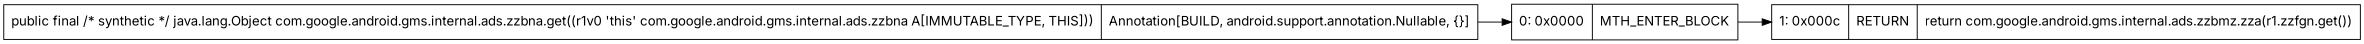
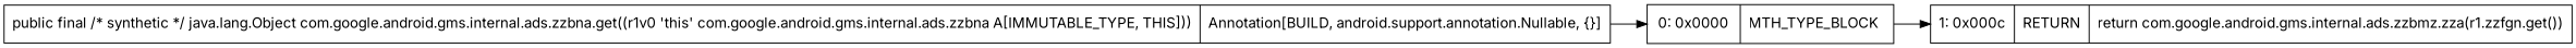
  digraph {
    rankdir=LR
    fontname=Inter
    node [shape=record fontname=Inter]
    edge [fontname=Inter]
-   n1 [label="{0\:\ 0x0000|MTH_ENTER_BLOCK\l}"]
+   n1 [label="{0\:\ 0x0000|MTH_TYPE_BLOCK\l}"]
    n2 [label="{1\:\ 0x000c|RETURN\l|return com.google.android.gms.internal.ads.zzbmz.zza(r1.zzfgn.get())\l}"]
    n3 [label="{public final \/* synthetic *\/ java.lang.Object com.google.android.gms.internal.ads.zzbna.get((r1v0 'this' com.google.android.gms.internal.ads.zzbna A[IMMUTABLE_TYPE, THIS]))  | Annotation[BUILD, android.support.annotation.Nullable, \{\}]\l}"]
    n1 -> n2
    n3 -> n1
  }
